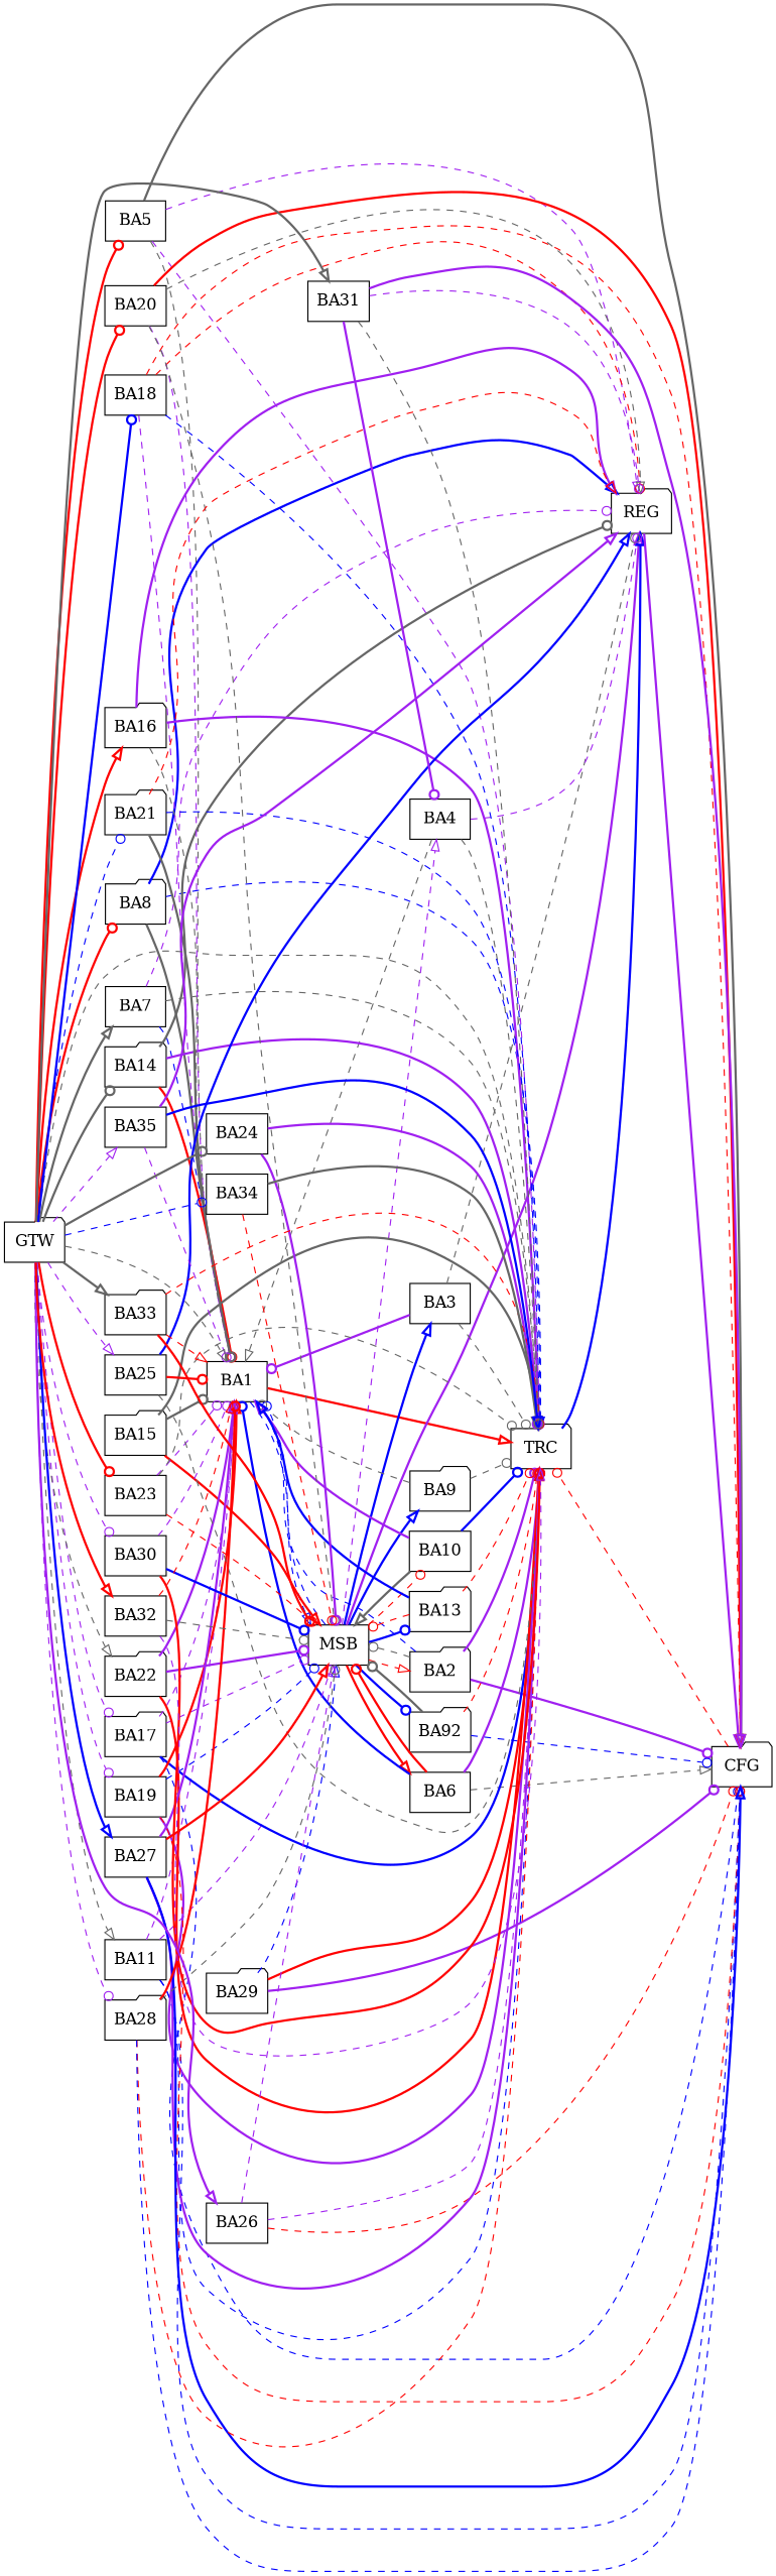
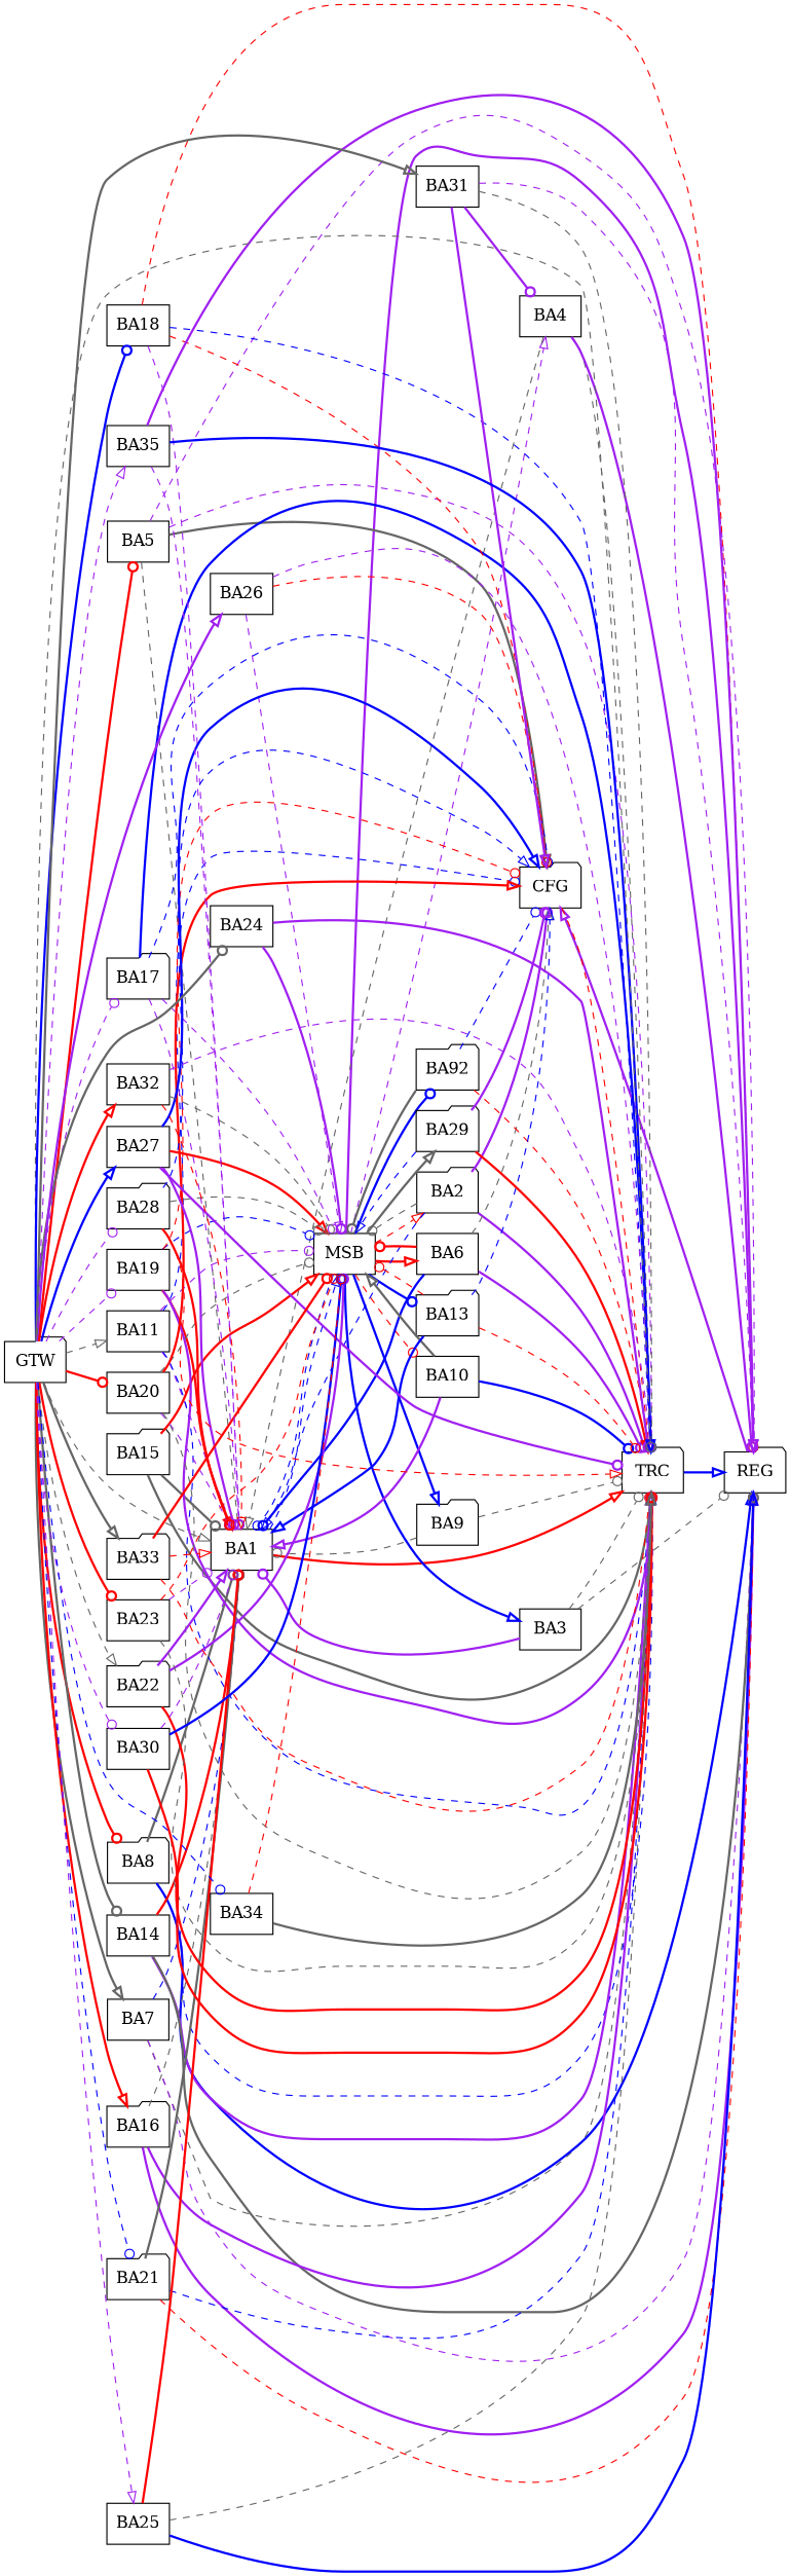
  strict digraph {
    rankdir=LR
    node [shape=box]
    edge [arrowhead=odot color=purple style=dashed]
    n1 [label=BA1]
    n2 [label=MSB]
    n3 [label=TRC shape=folder]
    n4 [label=BA2 shape=folder]
    n5 [label=BA3]
    n6 [label=REG shape=folder]
    n7 [label=BA4]
    n8 [label=BA6]
    n9 [label=BA9 shape=folder]
    n10 [label=BA10]
    n11 [label=BA92 shape=folder]
    n12 [label=BA13 shape=folder]
    n13 [label=BA29 shape=folder]
    n14 [label=CFG shape=folder]
    n15 [label=BA5]
    n16 [label=BA7]
    n17 [label=BA8 shape=folder]
    n18 [label=BA11]
-   n19 [label=BA14 shape=folder]
+   n19 [label=BA14]
    n20 [label=BA15 shape=folder]
    n21 [label=BA16 shape=folder]
    n22 [label=BA17 shape=folder]
    n23 [label=BA18]
    n24 [label=BA19]
    n25 [label=BA20]
    n26 [label=BA21 shape=folder]
    n27 [label=BA22 shape=folder]
    n28 [label=BA23]
    n29 [label=BA24]
    n30 [label=BA25]
    n31 [label=BA26]
    n32 [label=BA27]
    n33 [label=BA28 shape=folder]
    n34 [label=BA30]
    n35 [label=BA31]
    n36 [label=BA32]
    n37 [label=BA33 shape=folder]
    n38 [label=BA34]
    n39 [label=BA35]
    n40 [label=GTW shape=folder]
    n1 -> n2 [arrowhead=onormal color=blue]
    n1 -> n3 [arrowhead=onormal color=red style=bold]
    n2 -> n1 [color=blue]
    n2 -> n4 [arrowhead=onormal color=red]
    n2 -> n5 [arrowhead=onormal color=blue style=bold]
    n2 -> n6 [arrowhead=onormal style=bold]
    n2 -> n7 [arrowhead=onormal]
    n2 -> n8 [arrowhead=onormal color=red style=bold]
    n2 -> n9 [arrowhead=onormal color=blue style=bold]
    n2 -> n10 [color=red]
    n2 -> n11 [color=blue style=bold]
    n2 -> n12 [color=blue style=bold]
+   n2 -> n13 [arrowhead=onormal color=gray40 style=bold]
    n3 -> n6 [arrowhead=onormal color=blue style=bold]
    n4 -> n1 [arrowhead=onormal color=blue]
    n4 -> n2 [color=gray40]
    n4 -> n3 [style=bold]
    n4 -> n14 [style=bold]
    n5 -> n1 [style=bold]
    n5 -> n3 [color=gray40]
    n5 -> n6 [color=gray40]
    n6 -> n14 [arrowhead=onormal style=bold]
    n7 -> n1 [arrowhead=onormal color=gray40]
    n7 -> n3 [color=gray40]
-   n7 -> n6
+   n7 -> n6 [style=bold]
    n8 -> n1 [color=blue style=bold]
    n8 -> n2 [color=red style=bold]
    n8 -> n3 [style=bold]
    n8 -> n14 [arrowhead=onormal color=gray40]
    n9 -> n1 [color=gray40]
    n9 -> n3 [color=gray40]
    n10 -> n1 [arrowhead=onormal style=bold]
    n10 -> n2 [arrowhead=onormal color=gray40 style=bold]
    n10 -> n3 [color=blue style=bold]
    n11 -> n2 [color=gray40 style=bold]
    n11 -> n3 [color=red]
    n11 -> n14 [color=blue]
    n12 -> n1 [arrowhead=onormal color=blue style=bold]
    n12 -> n2 [color=red]
    n12 -> n3 [color=red]
+   n12 -> n14 [arrowhead=onormal color=blue]
    n13 -> n2 [arrowhead=onormal color=blue]
    n13 -> n3 [arrowhead=onormal color=red style=bold]
    n13 -> n14 [style=bold]
    n14 -> n3 [color=red]
    n15 -> n1 [color=gray40]
    n15 -> n3
    n15 -> n6 [arrowhead=onormal]
    n15 -> n14 [arrowhead=onormal color=gray40 style=bold]
    n16 -> n1 [color=blue]
    n16 -> n3 [arrowhead=onormal color=gray40]
    n16 -> n6
    n17 -> n1 [color=gray40 style=bold]
    n17 -> n3 [arrowhead=onormal color=blue]
    n17 -> n6 [arrowhead=onormal color=blue style=bold]
    n18 -> n1
    n18 -> n2
    n18 -> n3 [arrowhead=onormal color=blue]
    n18 -> n14 [color=blue]
    n19 -> n1 [color=red style=bold]
    n19 -> n3 [arrowhead=onormal style=bold]
    n19 -> n6 [color=gray40 style=bold]
    n20 -> n1 [color=gray40 style=bold]
    n20 -> n2 [arrowhead=onormal color=red style=bold]
    n20 -> n3 [arrowhead=onormal color=gray40 style=bold]
    n21 -> n1 [color=gray40]
    n21 -> n3 [style=bold]
    n21 -> n6 [arrowhead=onormal style=bold]
    n22 -> n1
    n22 -> n2
    n22 -> n3 [color=blue style=bold]
    n22 -> n14 [color=blue]
    n23 -> n1
    n23 -> n3 [arrowhead=onormal color=blue]
    n23 -> n6 [color=red]
    n23 -> n14 [arrowhead=onormal color=red]
    n24 -> n1 [arrowhead=onormal color=red style=bold]
    n24 -> n2 [color=blue]
    n24 -> n3 [style=bold]
    n24 -> n14 [color=red]
    n25 -> n1
    n25 -> n2 [color=gray40]
-   n25 -> n6 [arrowhead=onormal color=gray40]
+   n25 -> n3 [arrowhead=onormal color=gray40]
    n25 -> n14 [arrowhead=onormal color=red style=bold]
    n26 -> n1 [color=gray40 style=bold]
    n26 -> n3 [arrowhead=onormal color=blue]
    n26 -> n6 [arrowhead=onormal color=red]
    n27 -> n1 [arrowhead=onormal style=bold]
    n27 -> n2 [style=bold]
    n27 -> n3 [color=red style=bold]
    n28 -> n1
    n28 -> n2 [color=red]
    n28 -> n3 [color=gray40]
    n29 -> n2 [style=bold]
    n29 -> n3 [style=bold]
    n30 -> n1 [color=red style=bold]
    n30 -> n3 [color=gray40]
    n30 -> n6 [arrowhead=onormal color=blue style=bold]
    n31 -> n2 [arrowhead=onormal]
    n31 -> n3
    n31 -> n14 [color=red]
    n32 -> n1 [style=bold]
    n32 -> n2 [arrowhead=onormal color=red style=bold]
    n32 -> n3 [style=bold]
    n32 -> n14 [arrowhead=onormal color=blue style=bold]
    n33 -> n1 [color=red style=bold]
    n33 -> n2 [color=gray40]
    n33 -> n3 [arrowhead=onormal color=red]
    n33 -> n14 [arrowhead=onormal color=blue]
    n34 -> n1
    n34 -> n2 [color=blue style=bold]
    n34 -> n3 [color=red style=bold]
    n35 -> n3 [color=gray40]
    n35 -> n6
    n35 -> n7 [style=bold]
    n35 -> n14 [arrowhead=onormal style=bold]
    n36 -> n1 [arrowhead=onormal color=red]
    n36 -> n2 [color=gray40]
    n36 -> n3 [arrowhead=onormal]
    n37 -> n1 [arrowhead=onormal color=red]
    n37 -> n2 [color=red style=bold]
    n37 -> n3 [color=red]
    n38 -> n2 [color=red]
    n38 -> n3 [arrowhead=onormal color=gray40 style=bold]
    n39 -> n1
    n39 -> n3 [arrowhead=onormal color=blue style=bold]
    n39 -> n6 [arrowhead=onormal style=bold]
    n40 -> n1 [arrowhead=onormal color=gray40]
    n40 -> n3 [color=gray40]
    n40 -> n15 [color=red style=bold]
    n40 -> n16 [arrowhead=onormal color=gray40 style=bold]
    n40 -> n17 [color=red style=bold]
    n40 -> n18 [arrowhead=onormal color=gray40]
    n40 -> n19 [color=gray40 style=bold]
    n40 -> n21 [arrowhead=onormal color=red style=bold]
    n40 -> n22
    n40 -> n23 [color=blue style=bold]
    n40 -> n24
    n40 -> n25 [color=red style=bold]
    n40 -> n26 [color=blue]
    n40 -> n27 [arrowhead=onormal color=gray40]
    n40 -> n28 [color=red style=bold]
    n40 -> n29 [color=gray40 style=bold]
    n40 -> n30 [arrowhead=onormal]
    n40 -> n31 [arrowhead=onormal style=bold]
    n40 -> n32 [arrowhead=onormal color=blue style=bold]
    n40 -> n33
    n40 -> n34
    n40 -> n35 [arrowhead=onormal color=gray40 style=bold]
    n40 -> n36 [arrowhead=onormal color=red style=bold]
    n40 -> n37 [arrowhead=onormal color=gray40 style=bold]
    n40 -> n38 [color=blue]
    n40 -> n39 [arrowhead=onormal]
  }
